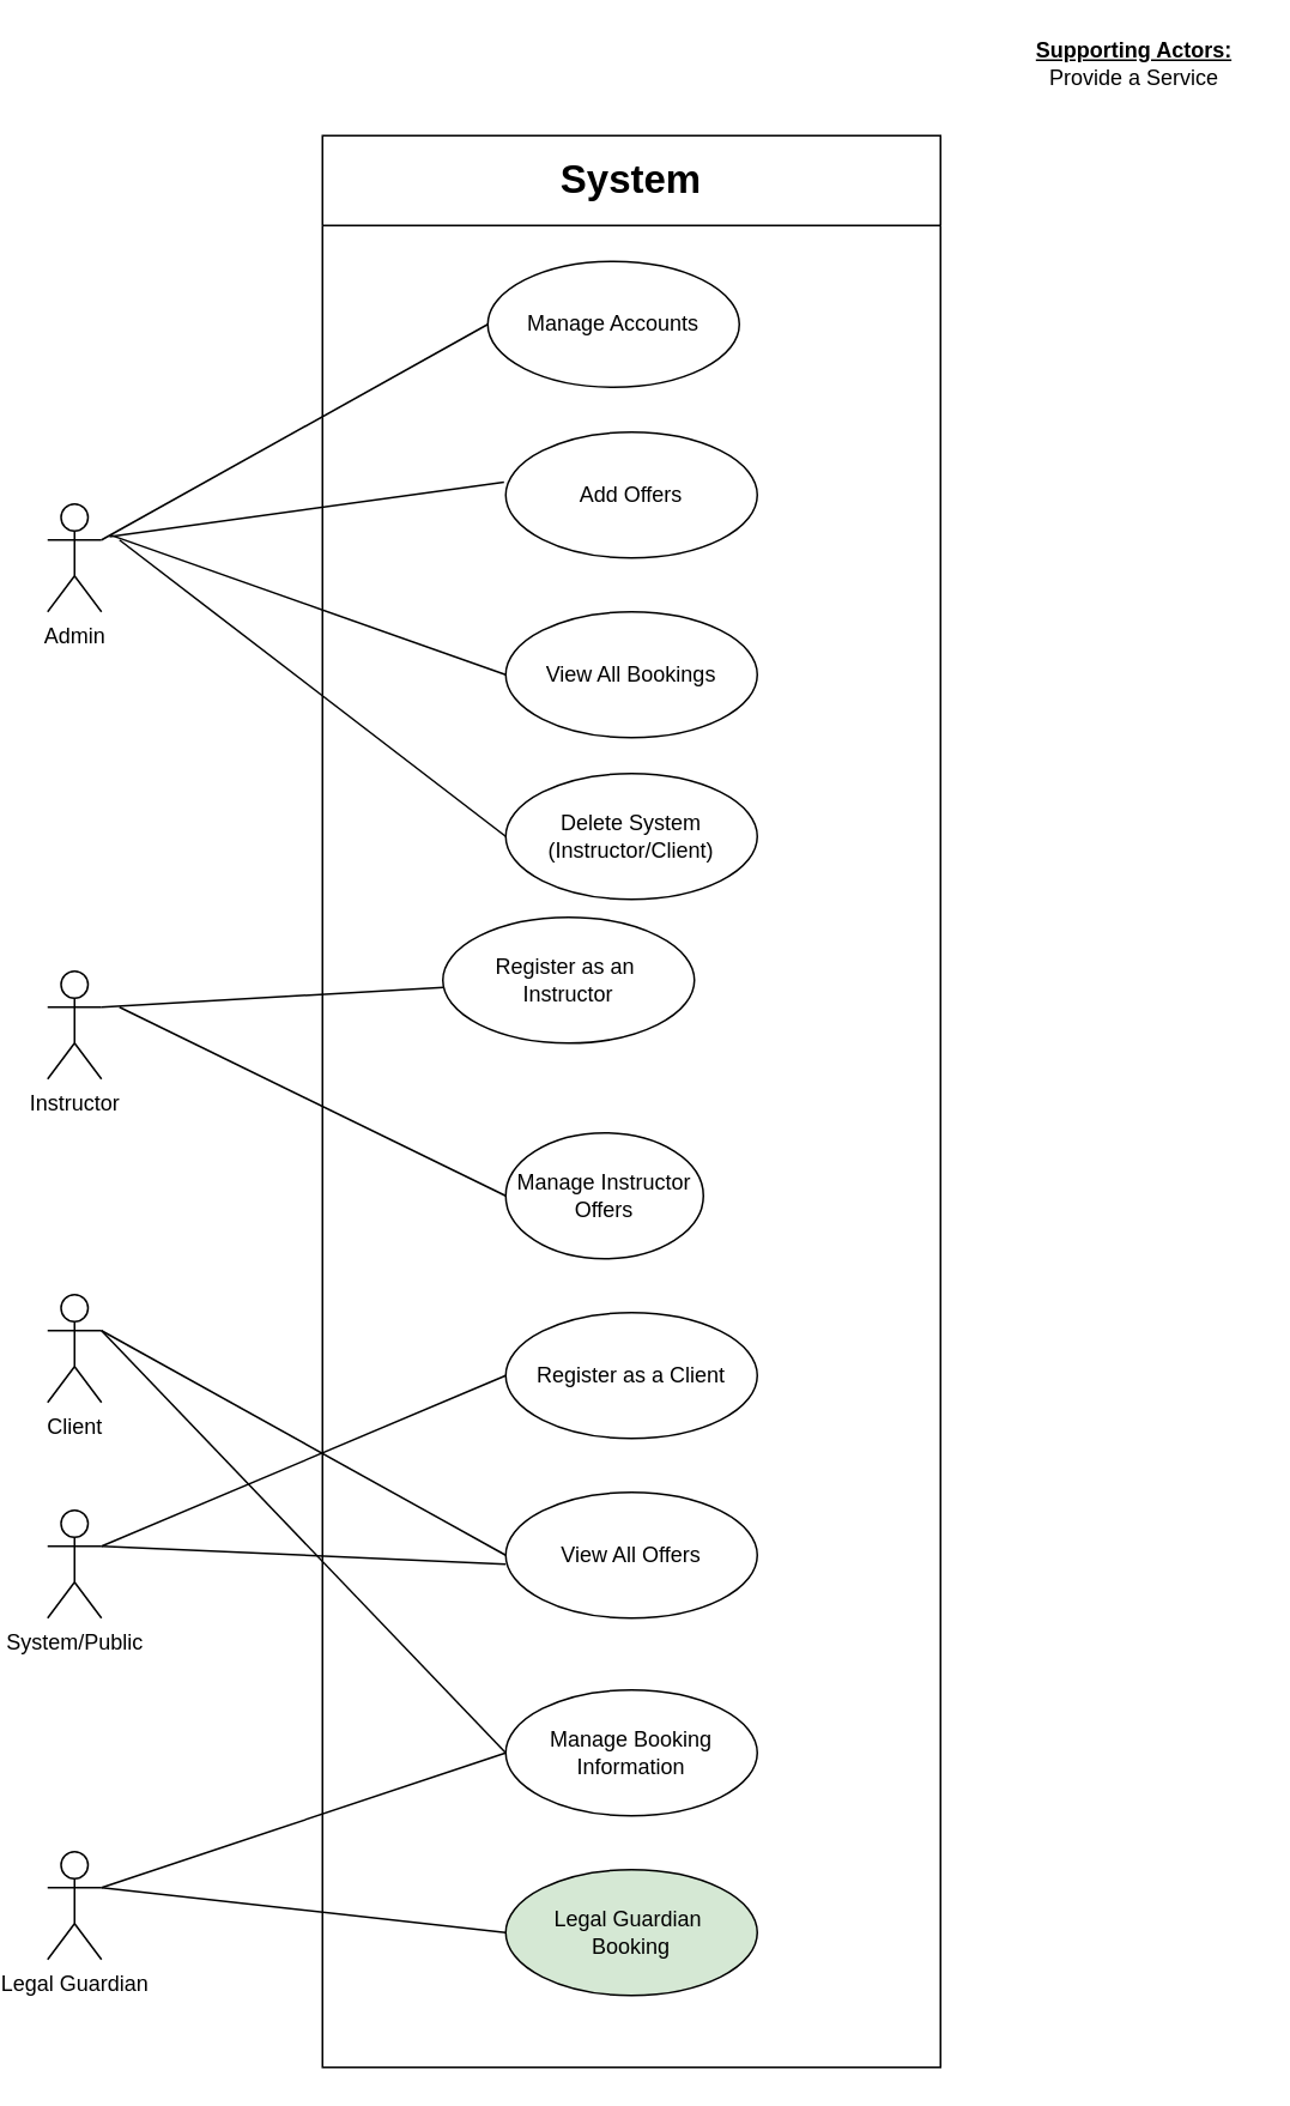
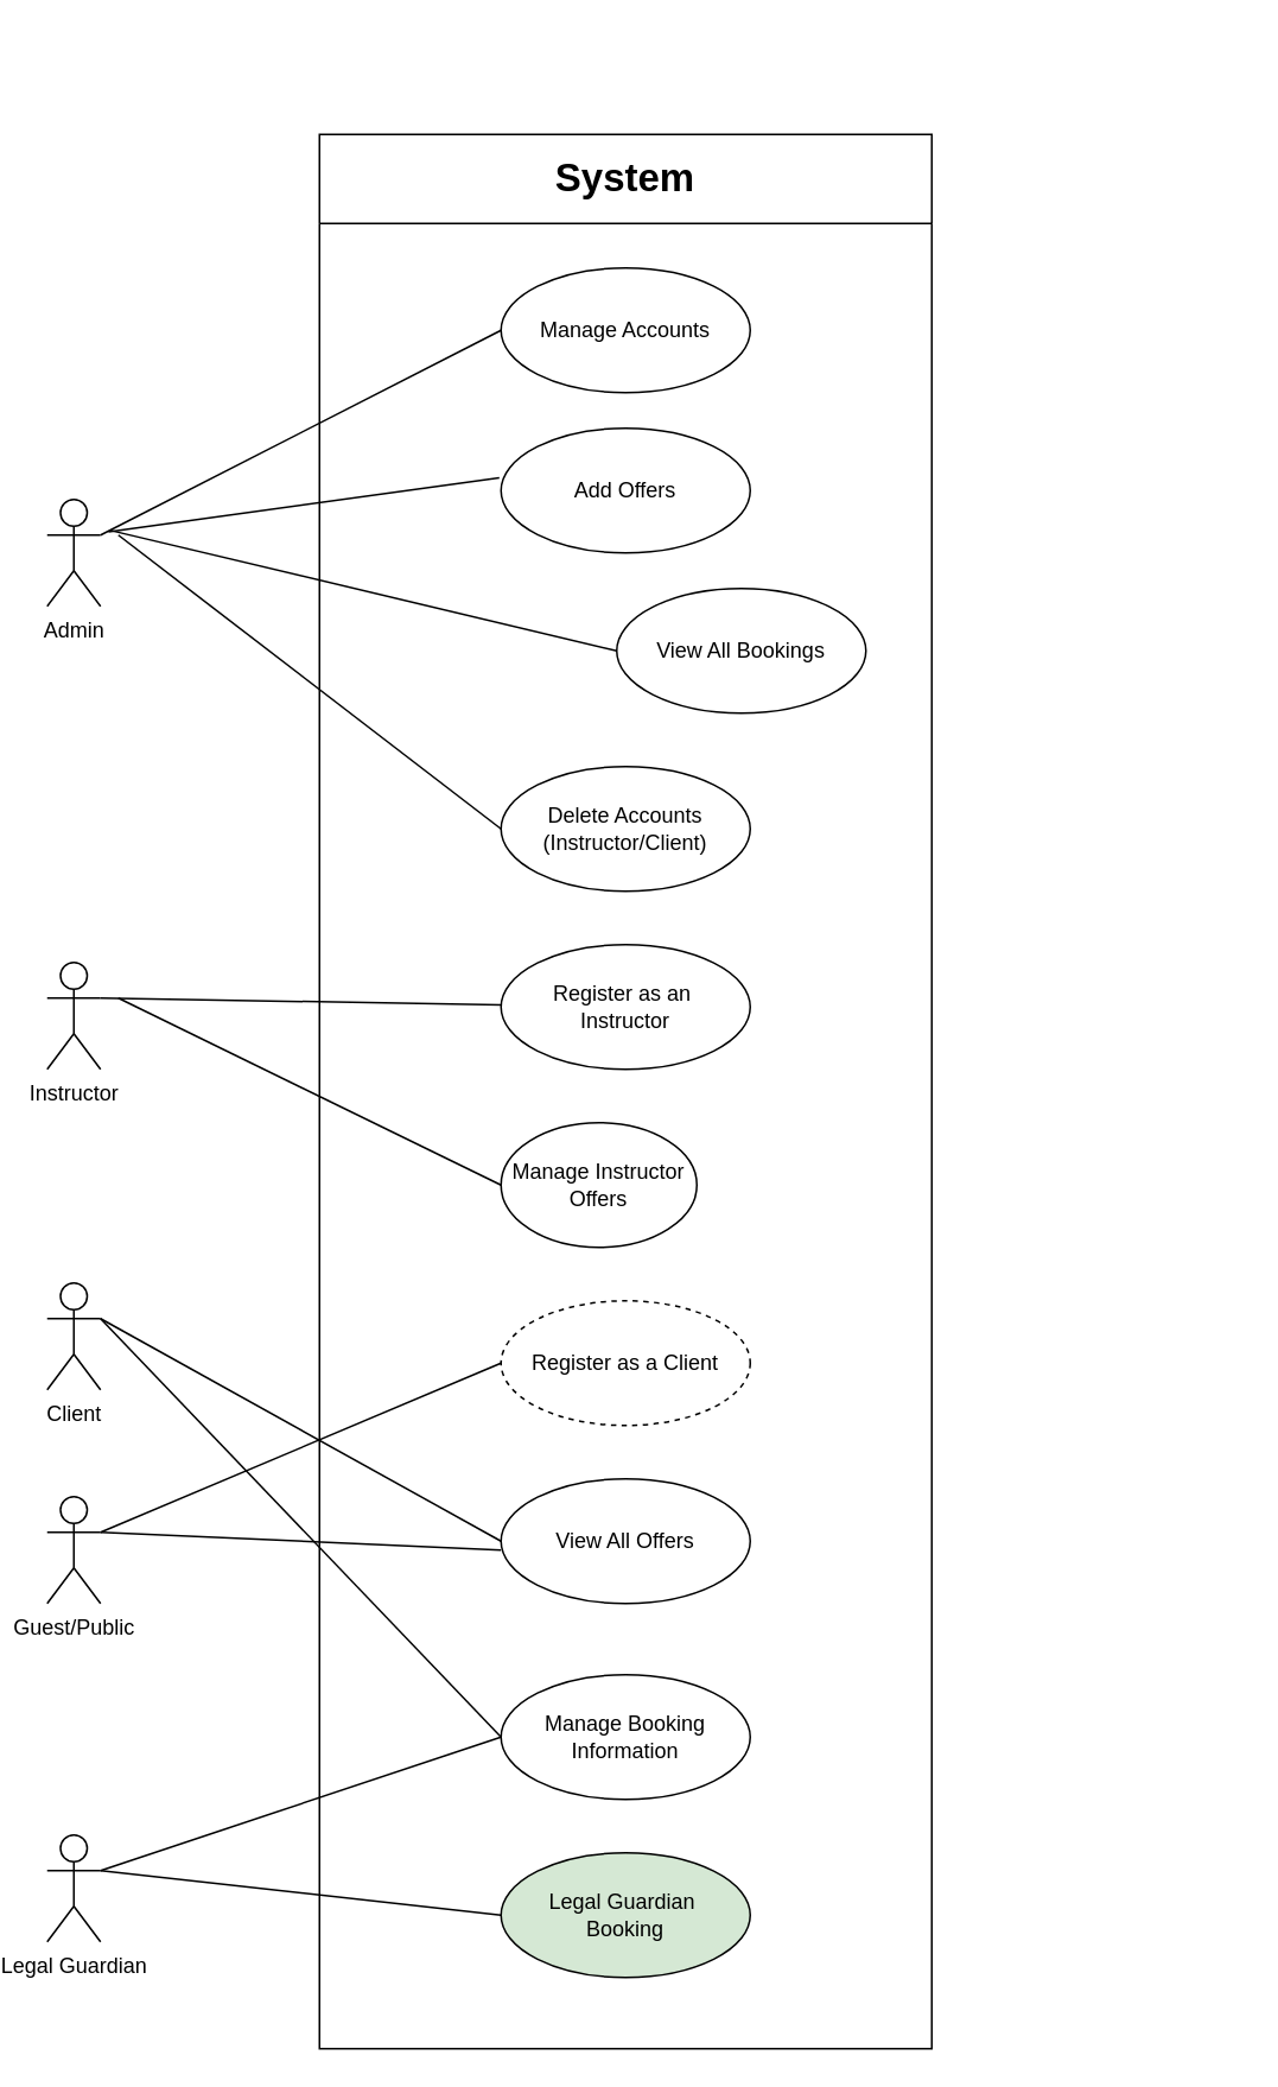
  <mxCell id="0" />
  <mxCell id="1" parent="0" />
  <mxCell id="2" value="&lt;font style=&quot;font-size: 22px;&quot;&gt;System&lt;/font&gt;" style="swimlane;whiteSpace=wrap;html=1;startSize=50;" vertex="1" parent="1"><mxGeometry x="173" y="75" width="344" height="1075" as="geometry" /></mxCell>
- <mxCell id="3" value="Manage Accounts" style="ellipse;whiteSpace=wrap;html=1;" vertex="1" parent="2"><mxGeometry x="92" y="70" width="140" height="70" as="geometry" /></mxCell>
+ <mxCell id="3" value="Manage Accounts" style="ellipse;whiteSpace=wrap;html=1;" vertex="1" parent="2"><mxGeometry x="102" y="75" width="140" height="70" as="geometry" /></mxCell>
  <mxCell id="4" value="Add Offers" style="ellipse;whiteSpace=wrap;html=1;" vertex="1" parent="2"><mxGeometry x="102" y="165" width="140" height="70" as="geometry" /></mxCell>
- <mxCell id="5" value="View All Bookings" style="ellipse;whiteSpace=wrap;html=1;" vertex="1" parent="2"><mxGeometry x="102" y="265" width="140" height="70" as="geometry" /></mxCell>
- <mxCell id="6" value="Delete System&lt;div&gt;(Instructor/Client)&lt;/div&gt;" style="ellipse;whiteSpace=wrap;html=1;" vertex="1" parent="2"><mxGeometry x="102" y="355" width="140" height="70" as="geometry" /></mxCell>
+ <mxCell id="5" value="View All Bookings" style="ellipse;whiteSpace=wrap;html=1;" vertex="1" parent="2"><mxGeometry x="167" y="255" width="140" height="70" as="geometry" /></mxCell>
+ <mxCell id="6" value="Delete Accounts&lt;div&gt;(Instructor/Client)&lt;/div&gt;" style="ellipse;whiteSpace=wrap;html=1;" vertex="1" parent="2"><mxGeometry x="102" y="355" width="140" height="70" as="geometry" /></mxCell>
  <mxCell id="7" value="Manage Instructor Offers" style="ellipse;whiteSpace=wrap;html=1;strokeColor=default;align=center;verticalAlign=middle;fontFamily=Helvetica;fontSize=12;fontColor=default;fillColor=default;" vertex="1" parent="2"><mxGeometry x="102" y="555" width="110" height="70" as="geometry" /></mxCell>
- <mxCell id="8" value="Register as an&amp;nbsp;&lt;div&gt;Instructor&lt;/div&gt;" style="ellipse;whiteSpace=wrap;html=1;" vertex="1" parent="2"><mxGeometry x="67" y="435" width="140" height="70" as="geometry" /></mxCell>
- <mxCell id="9" value="Register as a Client" style="ellipse;whiteSpace=wrap;html=1;" vertex="1" parent="2"><mxGeometry x="102" y="655" width="140" height="70" as="geometry" /></mxCell>
+ <mxCell id="8" value="Register as an&amp;nbsp;&lt;div&gt;Instructor&lt;/div&gt;" style="ellipse;whiteSpace=wrap;html=1;" vertex="1" parent="2"><mxGeometry x="102" y="455" width="140" height="70" as="geometry" /></mxCell>
+ <mxCell id="9" value="Register as a Client" style="ellipse;whiteSpace=wrap;html=1;dashed=1;" vertex="1" parent="2"><mxGeometry x="102" y="655" width="140" height="70" as="geometry" /></mxCell>
  <mxCell id="10" value="" style="endArrow=none;html=1;rounded=0;entryX=-0.007;entryY=0.397;entryDx=0;entryDy=0;entryPerimeter=0;" edge="1" parent="2" target="4"><mxGeometry width="50" height="50" relative="1" as="geometry"><mxPoint x="-118.51" y="223.19" as="sourcePoint" /><mxPoint x="102.003" y="176.804" as="targetPoint" /></mxGeometry></mxCell>
  <mxCell id="11" value="" style="endArrow=none;html=1;rounded=0;entryX=0;entryY=0.5;entryDx=0;entryDy=0;" edge="1" parent="2" target="5"><mxGeometry width="50" height="50" relative="1" as="geometry"><mxPoint x="-118.01" y="222.25" as="sourcePoint" /><mxPoint x="101.997" y="177.749" as="targetPoint" /></mxGeometry></mxCell>
  <mxCell id="12" value="" style="endArrow=none;html=1;rounded=0;entryX=0;entryY=0.5;entryDx=0;entryDy=0;" edge="1" parent="2" target="6"><mxGeometry width="50" height="50" relative="1" as="geometry"><mxPoint x="-113" y="225" as="sourcePoint" /><mxPoint x="47" y="305" as="targetPoint" /></mxGeometry></mxCell>
  <mxCell id="13" value="View All Offers" style="ellipse;whiteSpace=wrap;html=1;" vertex="1" parent="2"><mxGeometry x="102" y="755" width="140" height="70" as="geometry" /></mxCell>
  <mxCell id="14" value="Manage Booking Information" style="ellipse;whiteSpace=wrap;html=1;" vertex="1" parent="2"><mxGeometry x="102" y="865" width="140" height="70" as="geometry" /></mxCell>
  <mxCell id="15" value="Legal Guardian&amp;nbsp;&lt;div&gt;Booking&lt;/div&gt;" style="ellipse;whiteSpace=wrap;html=1;fillColor=#d5e8d4;" vertex="1" parent="2"><mxGeometry x="102" y="965" width="140" height="70" as="geometry" /></mxCell>
  <mxCell id="16" value="Admin" style="shape=umlActor;verticalLabelPosition=bottom;verticalAlign=top;html=1;outlineConnect=0;" vertex="1" parent="1"><mxGeometry x="20" y="280" width="30" height="60" as="geometry" /></mxCell>
  <mxCell id="17" value="Instructor" style="shape=umlActor;verticalLabelPosition=bottom;verticalAlign=top;html=1;outlineConnect=0;" vertex="1" parent="1"><mxGeometry x="20" y="540" width="30" height="60" as="geometry" /></mxCell>
  <mxCell id="18" value="" style="endArrow=none;html=1;rounded=0;" edge="1" parent="1" target="8"><mxGeometry width="50" height="50" relative="1" as="geometry"><mxPoint x="50" y="560" as="sourcePoint" /><mxPoint x="100" y="510" as="targetPoint" /></mxGeometry></mxCell>
  <mxCell id="19" value="" style="endArrow=none;html=1;rounded=0;entryX=0;entryY=0.5;entryDx=0;entryDy=0;" edge="1" parent="1" target="3"><mxGeometry width="50" height="50" relative="1" as="geometry"><mxPoint x="50" y="300" as="sourcePoint" /><mxPoint x="100" y="250" as="targetPoint" /></mxGeometry></mxCell>
  <mxCell id="20" value="Client" style="shape=umlActor;verticalLabelPosition=bottom;verticalAlign=top;html=1;outlineConnect=0;" vertex="1" parent="1"><mxGeometry x="20" y="720" width="30" height="60" as="geometry" /></mxCell>
  <mxCell id="21" value="" style="endArrow=none;html=1;rounded=0;entryX=0;entryY=0.5;entryDx=0;entryDy=0;strokeColor=default;align=center;verticalAlign=middle;fontFamily=Helvetica;fontSize=11;fontColor=default;labelBackgroundColor=default;" edge="1" parent="1" target="7"><mxGeometry width="50" height="50" relative="1" as="geometry"><mxPoint x="60" y="560" as="sourcePoint" /><mxPoint x="285" y="584" as="targetPoint" /></mxGeometry></mxCell>
  <mxCell id="22" value="" style="endArrow=none;html=1;rounded=0;strokeColor=default;align=center;verticalAlign=middle;fontFamily=Helvetica;fontSize=11;fontColor=default;labelBackgroundColor=default;entryX=0;entryY=0.5;entryDx=0;entryDy=0;" edge="1" parent="1" target="13"><mxGeometry width="50" height="50" relative="1" as="geometry"><mxPoint x="50" y="740" as="sourcePoint" /><mxPoint x="270" y="760" as="targetPoint" /></mxGeometry></mxCell>
- <mxCell id="23" value="System/Public" style="shape=umlActor;verticalLabelPosition=bottom;verticalAlign=top;html=1;outlineConnect=0;" vertex="1" parent="1"><mxGeometry x="20" y="840" width="30" height="60" as="geometry" /></mxCell>
+ <mxCell id="23" value="Guest/Public" style="shape=umlActor;verticalLabelPosition=bottom;verticalAlign=top;html=1;outlineConnect=0;" vertex="1" parent="1"><mxGeometry x="20" y="840" width="30" height="60" as="geometry" /></mxCell>
  <mxCell id="24" value="" style="endArrow=none;html=1;rounded=0;strokeColor=default;align=center;verticalAlign=middle;fontFamily=Helvetica;fontSize=11;fontColor=default;labelBackgroundColor=default;entryX=0;entryY=0.5;entryDx=0;entryDy=0;" edge="1" parent="1" target="9"><mxGeometry width="50" height="50" relative="1" as="geometry"><mxPoint x="50" y="860" as="sourcePoint" /><mxPoint x="275" y="885" as="targetPoint" /></mxGeometry></mxCell>
  <mxCell id="25" value="Legal Guardian" style="shape=umlActor;verticalLabelPosition=bottom;verticalAlign=top;html=1;outlineConnect=0;" vertex="1" parent="1"><mxGeometry x="20" y="1030" width="30" height="60" as="geometry" /></mxCell>
  <mxCell id="26" value="" style="endArrow=none;html=1;rounded=0;strokeColor=default;align=center;verticalAlign=middle;fontFamily=Helvetica;fontSize=11;fontColor=default;labelBackgroundColor=default;entryX=0;entryY=0.5;entryDx=0;entryDy=0;" edge="1" parent="1"><mxGeometry width="50" height="50" relative="1" as="geometry"><mxPoint x="50" y="740" as="sourcePoint" /><mxPoint x="275" y="975" as="targetPoint" /></mxGeometry></mxCell>
  <mxCell id="27" value="" style="endArrow=none;html=1;rounded=0;strokeColor=default;align=center;verticalAlign=middle;fontFamily=Helvetica;fontSize=11;fontColor=default;labelBackgroundColor=default;entryX=0;entryY=0.5;entryDx=0;entryDy=0;" edge="1" parent="1"><mxGeometry width="50" height="50" relative="1" as="geometry"><mxPoint x="50" y="860" as="sourcePoint" /><mxPoint x="275" y="870" as="targetPoint" /></mxGeometry></mxCell>
  <mxCell id="28" value="" style="endArrow=none;html=1;rounded=0;strokeColor=default;align=center;verticalAlign=middle;fontFamily=Helvetica;fontSize=11;fontColor=default;labelBackgroundColor=default;entryX=0;entryY=0.5;entryDx=0;entryDy=0;" edge="1" parent="1" target="14"><mxGeometry width="50" height="50" relative="1" as="geometry"><mxPoint x="50" y="1050" as="sourcePoint" /><mxPoint x="275" y="1060" as="targetPoint" /></mxGeometry></mxCell>
  <mxCell id="29" value="" style="endArrow=none;html=1;rounded=0;strokeColor=default;align=center;verticalAlign=middle;fontFamily=Helvetica;fontSize=11;fontColor=default;labelBackgroundColor=default;" edge="1" parent="1"><mxGeometry width="50" height="50" relative="1" as="geometry"><mxPoint x="50" y="1050" as="sourcePoint" /><mxPoint x="275" y="1075" as="targetPoint" /></mxGeometry></mxCell>
- <mxCell id="30" value="&lt;u style=&quot;font-weight: bold;&quot;&gt;Supporting Actors: &lt;/u&gt;Provide a Service" style="text;html=1;align=center;verticalAlign=middle;whiteSpace=wrap;rounded=0;" vertex="1" parent="1"><mxGeometry x="560" y="20" width="130" height="30" as="geometry" /></mxCell>
